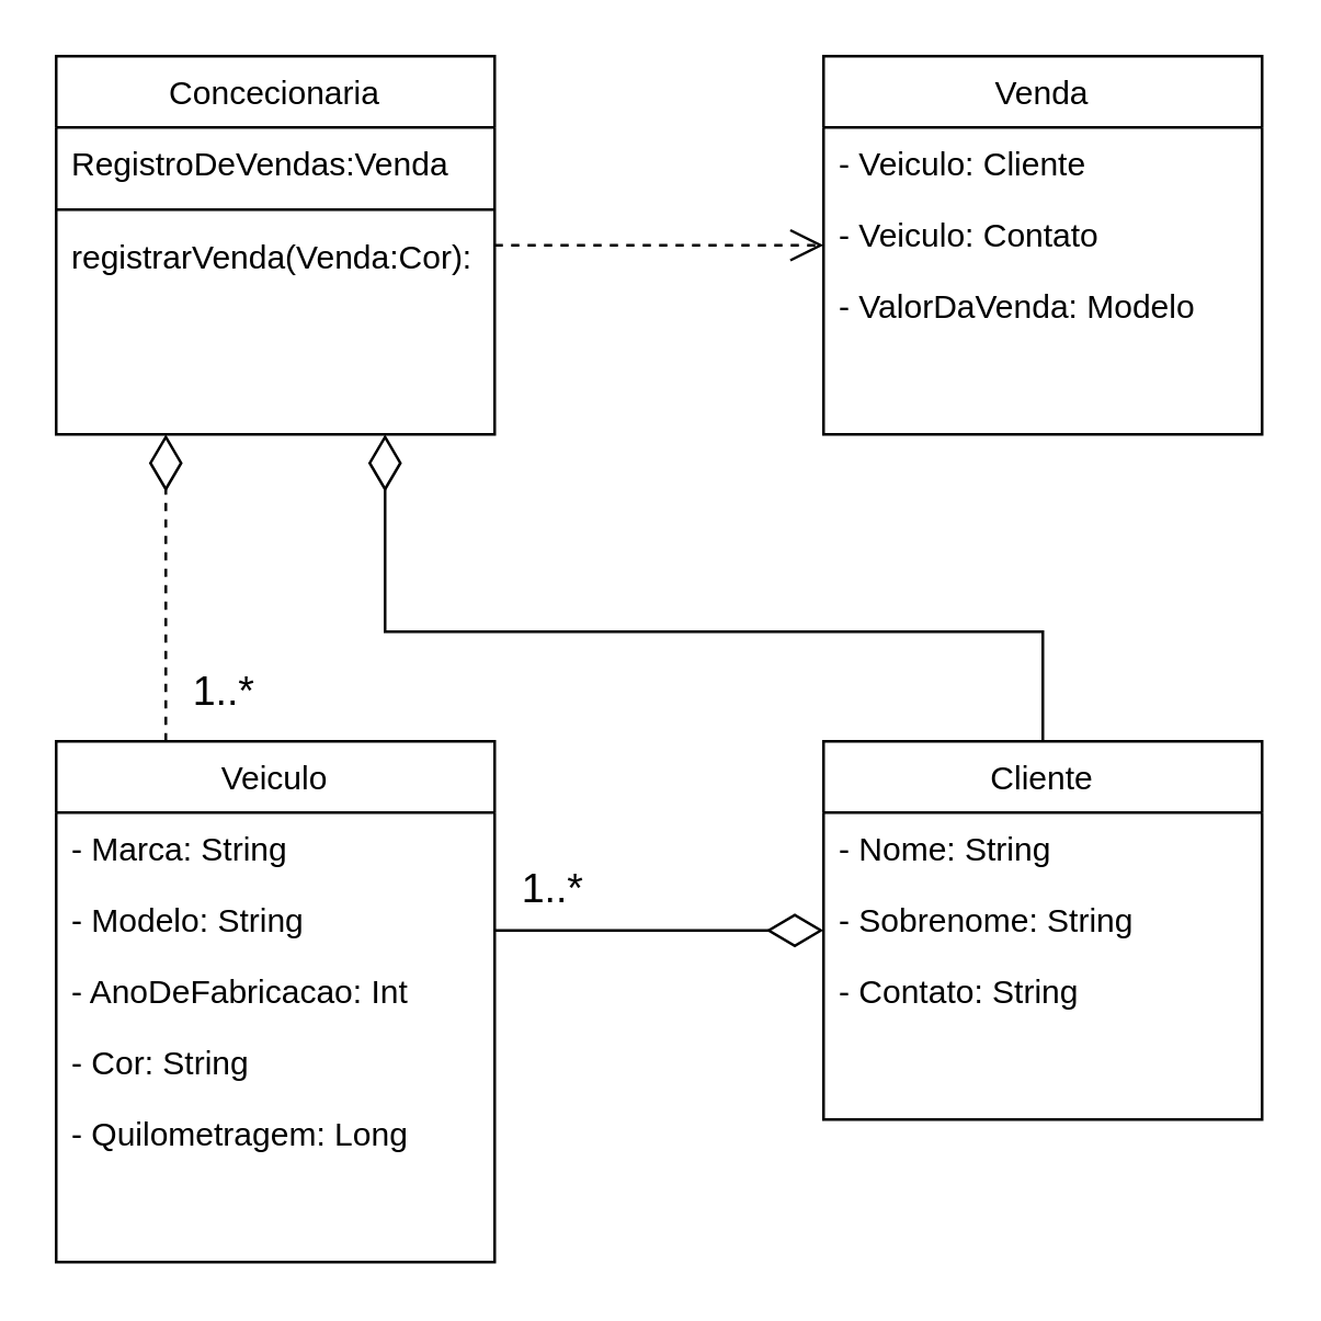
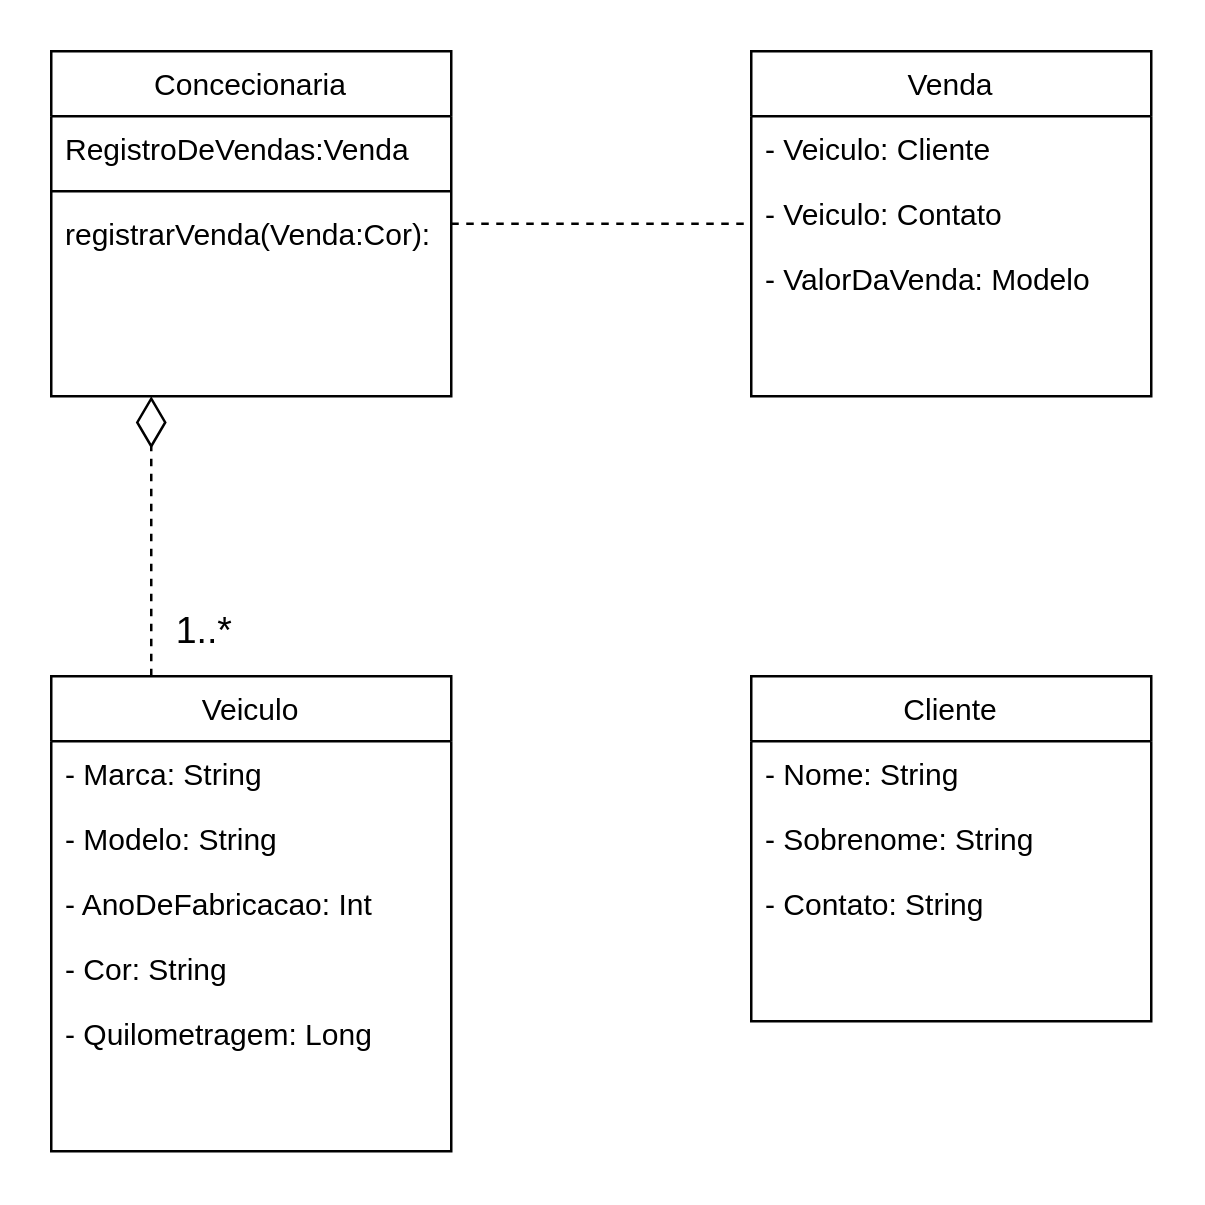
  <mxCell id="0" />
  <mxCell id="1" parent="0" />
  <mxCell id="2" value="Concecionaria" style="swimlane;fontStyle=0;align=center;verticalAlign=top;childLayout=stackLayout;horizontal=1;startSize=26;horizontalStack=0;resizeParent=1;resizeLast=0;collapsible=1;marginBottom=0;rounded=0;shadow=0;strokeWidth=1;" parent="1" vertex="1"><mxGeometry x="20" y="20" width="160" height="138" as="geometry"><mxRectangle x="230" y="140" width="160" height="26" as="alternateBounds" /></mxGeometry></mxCell>
  <mxCell id="3" value="RegistroDeVendas:Venda" style="text;align=left;verticalAlign=top;spacingLeft=4;spacingRight=4;overflow=hidden;rotatable=0;points=[[0,0.5],[1,0.5]];portConstraint=eastwest;rounded=0;shadow=0;html=0;" parent="2" vertex="1"><mxGeometry y="26" width="160" height="26" as="geometry" /></mxCell>
  <mxCell id="4" value="" style="line;html=1;strokeWidth=1;align=left;verticalAlign=middle;spacingTop=-1;spacingLeft=3;spacingRight=3;rotatable=0;labelPosition=right;points=[];portConstraint=eastwest;" parent="2" vertex="1"><mxGeometry y="52" width="160" height="8" as="geometry" /></mxCell>
  <mxCell id="5" value="registrarVenda(Venda:Cor):&#10;" style="text;align=left;verticalAlign=top;spacingLeft=4;spacingRight=4;overflow=hidden;rotatable=0;points=[[0,0.5],[1,0.5]];portConstraint=eastwest;" parent="2" vertex="1"><mxGeometry y="60" width="160" height="26" as="geometry" /></mxCell>
  <mxCell id="6" value="Veiculo" style="swimlane;fontStyle=0;align=center;verticalAlign=top;childLayout=stackLayout;horizontal=1;startSize=26;horizontalStack=0;resizeParent=1;resizeLast=0;collapsible=1;marginBottom=0;rounded=0;shadow=0;strokeWidth=1;" vertex="1" parent="1"><mxGeometry x="20" y="270" width="160" height="190" as="geometry"><mxRectangle x="230" y="140" width="160" height="26" as="alternateBounds" /></mxGeometry></mxCell>
  <mxCell id="7" value="- Marca: String" style="text;align=left;verticalAlign=top;spacingLeft=4;spacingRight=4;overflow=hidden;rotatable=0;points=[[0,0.5],[1,0.5]];portConstraint=eastwest;" vertex="1" parent="6"><mxGeometry y="26" width="160" height="26" as="geometry" /></mxCell>
  <mxCell id="8" value="- Modelo: String" style="text;align=left;verticalAlign=top;spacingLeft=4;spacingRight=4;overflow=hidden;rotatable=0;points=[[0,0.5],[1,0.5]];portConstraint=eastwest;rounded=0;shadow=0;html=0;" vertex="1" parent="6"><mxGeometry y="52" width="160" height="26" as="geometry" /></mxCell>
  <mxCell id="9" value="- AnoDeFabricacao: Int" style="text;align=left;verticalAlign=top;spacingLeft=4;spacingRight=4;overflow=hidden;rotatable=0;points=[[0,0.5],[1,0.5]];portConstraint=eastwest;rounded=0;shadow=0;html=0;" vertex="1" parent="6"><mxGeometry y="78" width="160" height="26" as="geometry" /></mxCell>
  <mxCell id="10" value="- Cor: String" style="text;align=left;verticalAlign=top;spacingLeft=4;spacingRight=4;overflow=hidden;rotatable=0;points=[[0,0.5],[1,0.5]];portConstraint=eastwest;rounded=0;shadow=0;html=0;" vertex="1" parent="6"><mxGeometry y="104" width="160" height="26" as="geometry" /></mxCell>
  <mxCell id="11" value="- Quilometragem: Long" style="text;align=left;verticalAlign=top;spacingLeft=4;spacingRight=4;overflow=hidden;rotatable=0;points=[[0,0.5],[1,0.5]];portConstraint=eastwest;rounded=0;shadow=0;html=0;" vertex="1" parent="6"><mxGeometry y="130" width="160" height="26" as="geometry" /></mxCell>
  <mxCell id="12" value="" style="endArrow=diamondThin;html=1;endFill=0;endSize=18;edgeStyle=orthogonalEdgeStyle;dashed=1;" edge="1" parent="1" source="6" target="2"><mxGeometry width="50" height="50" relative="1" as="geometry"><mxPoint x="340" y="320" as="sourcePoint" /><mxPoint x="390" y="270" as="targetPoint" /><Array as="points"><mxPoint x="60" y="230" /><mxPoint x="60" y="230" /></Array></mxGeometry></mxCell>
  <mxCell id="13" value="&lt;font style=&quot;font-size: 15px&quot;&gt;1..*&lt;/font&gt;" style="edgeLabel;html=1;align=center;verticalAlign=middle;resizable=0;points=[];" vertex="1" connectable="0" parent="12"><mxGeometry x="-0.286" y="25" relative="1" as="geometry"><mxPoint x="45" y="20" as="offset" /></mxGeometry></mxCell>
- <mxCell id="14" value="" style="endArrow=diamondThin;html=1;endFill=0;endSize=18;edgeStyle=orthogonalEdgeStyle;rounded=0;" edge="1" parent="1" source="18" target="2"><mxGeometry width="50" height="50" relative="1" as="geometry"><mxPoint x="110" y="280" as="sourcePoint" /><mxPoint x="110" y="168" as="targetPoint" /><Array as="points"><mxPoint x="380" y="230" /><mxPoint x="140" y="230" /></Array></mxGeometry></mxCell>
- <mxCell id="15" value="" style="endArrow=open;html=1;endFill=0;endSize=10;edgeStyle=orthogonalEdgeStyle;dashed=1;" edge="1" parent="1" source="2" target="22"><mxGeometry width="50" height="50" relative="1" as="geometry"><mxPoint x="70" y="280" as="sourcePoint" /><mxPoint x="70" y="168" as="targetPoint" /><Array as="points" /></mxGeometry></mxCell>
- <mxCell id="16" value="" style="endArrow=diamondThin;html=1;endFill=0;endSize=18;edgeStyle=orthogonalEdgeStyle;rounded=0;" edge="1" parent="1" source="6" target="18"><mxGeometry width="50" height="50" relative="1" as="geometry"><mxPoint x="70" y="280" as="sourcePoint" /><mxPoint x="70" y="168" as="targetPoint" /><Array as="points"><mxPoint x="220" y="339" /><mxPoint x="220" y="339" /></Array></mxGeometry></mxCell>
- <mxCell id="17" value="1..*" style="edgeLabel;html=1;align=center;verticalAlign=middle;resizable=0;points=[];fontSize=15;" vertex="1" connectable="0" parent="16"><mxGeometry x="-0.333" y="24" relative="1" as="geometry"><mxPoint x="-20" y="7" as="offset" /></mxGeometry></mxCell>
+ <mxCell id="15" value="" style="endArrow=none;html=1;endFill=0;endSize=10;edgeStyle=orthogonalEdgeStyle;dashed=1;" edge="1" parent="1" source="2" target="22"><mxGeometry width="50" height="50" relative="1" as="geometry"><mxPoint x="70" y="280" as="sourcePoint" /><mxPoint x="70" y="168" as="targetPoint" /><Array as="points" /></mxGeometry></mxCell>
  <mxCell id="18" value="Cliente" style="swimlane;fontStyle=0;align=center;verticalAlign=top;childLayout=stackLayout;horizontal=1;startSize=26;horizontalStack=0;resizeParent=1;resizeLast=0;collapsible=1;marginBottom=0;rounded=0;shadow=0;strokeWidth=1;" vertex="1" parent="1"><mxGeometry x="300" y="270" width="160" height="138" as="geometry"><mxRectangle x="230" y="140" width="160" height="26" as="alternateBounds" /></mxGeometry></mxCell>
  <mxCell id="19" value="- Nome: String" style="text;align=left;verticalAlign=top;spacingLeft=4;spacingRight=4;overflow=hidden;rotatable=0;points=[[0,0.5],[1,0.5]];portConstraint=eastwest;" vertex="1" parent="18"><mxGeometry y="26" width="160" height="26" as="geometry" /></mxCell>
  <mxCell id="20" value="- Sobrenome: String" style="text;align=left;verticalAlign=top;spacingLeft=4;spacingRight=4;overflow=hidden;rotatable=0;points=[[0,0.5],[1,0.5]];portConstraint=eastwest;rounded=0;shadow=0;html=0;" vertex="1" parent="18"><mxGeometry y="52" width="160" height="26" as="geometry" /></mxCell>
  <mxCell id="21" value="- Contato: String" style="text;align=left;verticalAlign=top;spacingLeft=4;spacingRight=4;overflow=hidden;rotatable=0;points=[[0,0.5],[1,0.5]];portConstraint=eastwest;rounded=0;shadow=0;html=0;" vertex="1" parent="18"><mxGeometry y="78" width="160" height="26" as="geometry" /></mxCell>
  <mxCell id="22" value="Venda" style="swimlane;fontStyle=0;align=center;verticalAlign=top;childLayout=stackLayout;horizontal=1;startSize=26;horizontalStack=0;resizeParent=1;resizeLast=0;collapsible=1;marginBottom=0;rounded=0;shadow=0;strokeWidth=1;" vertex="1" parent="1"><mxGeometry x="300" y="20" width="160" height="138" as="geometry"><mxRectangle x="230" y="140" width="160" height="26" as="alternateBounds" /></mxGeometry></mxCell>
  <mxCell id="23" value="- Veiculo: Cliente" style="text;align=left;verticalAlign=top;spacingLeft=4;spacingRight=4;overflow=hidden;rotatable=0;points=[[0,0.5],[1,0.5]];portConstraint=eastwest;" vertex="1" parent="22"><mxGeometry y="26" width="160" height="26" as="geometry" /></mxCell>
  <mxCell id="24" value="- Veiculo: Contato" style="text;align=left;verticalAlign=top;spacingLeft=4;spacingRight=4;overflow=hidden;rotatable=0;points=[[0,0.5],[1,0.5]];portConstraint=eastwest;rounded=0;shadow=0;html=0;" vertex="1" parent="22"><mxGeometry y="52" width="160" height="26" as="geometry" /></mxCell>
  <mxCell id="25" value="- ValorDaVenda: Modelo" style="text;align=left;verticalAlign=top;spacingLeft=4;spacingRight=4;overflow=hidden;rotatable=0;points=[[0,0.5],[1,0.5]];portConstraint=eastwest;rounded=0;shadow=0;html=0;" vertex="1" parent="22"><mxGeometry y="78" width="160" height="26" as="geometry" /></mxCell>
